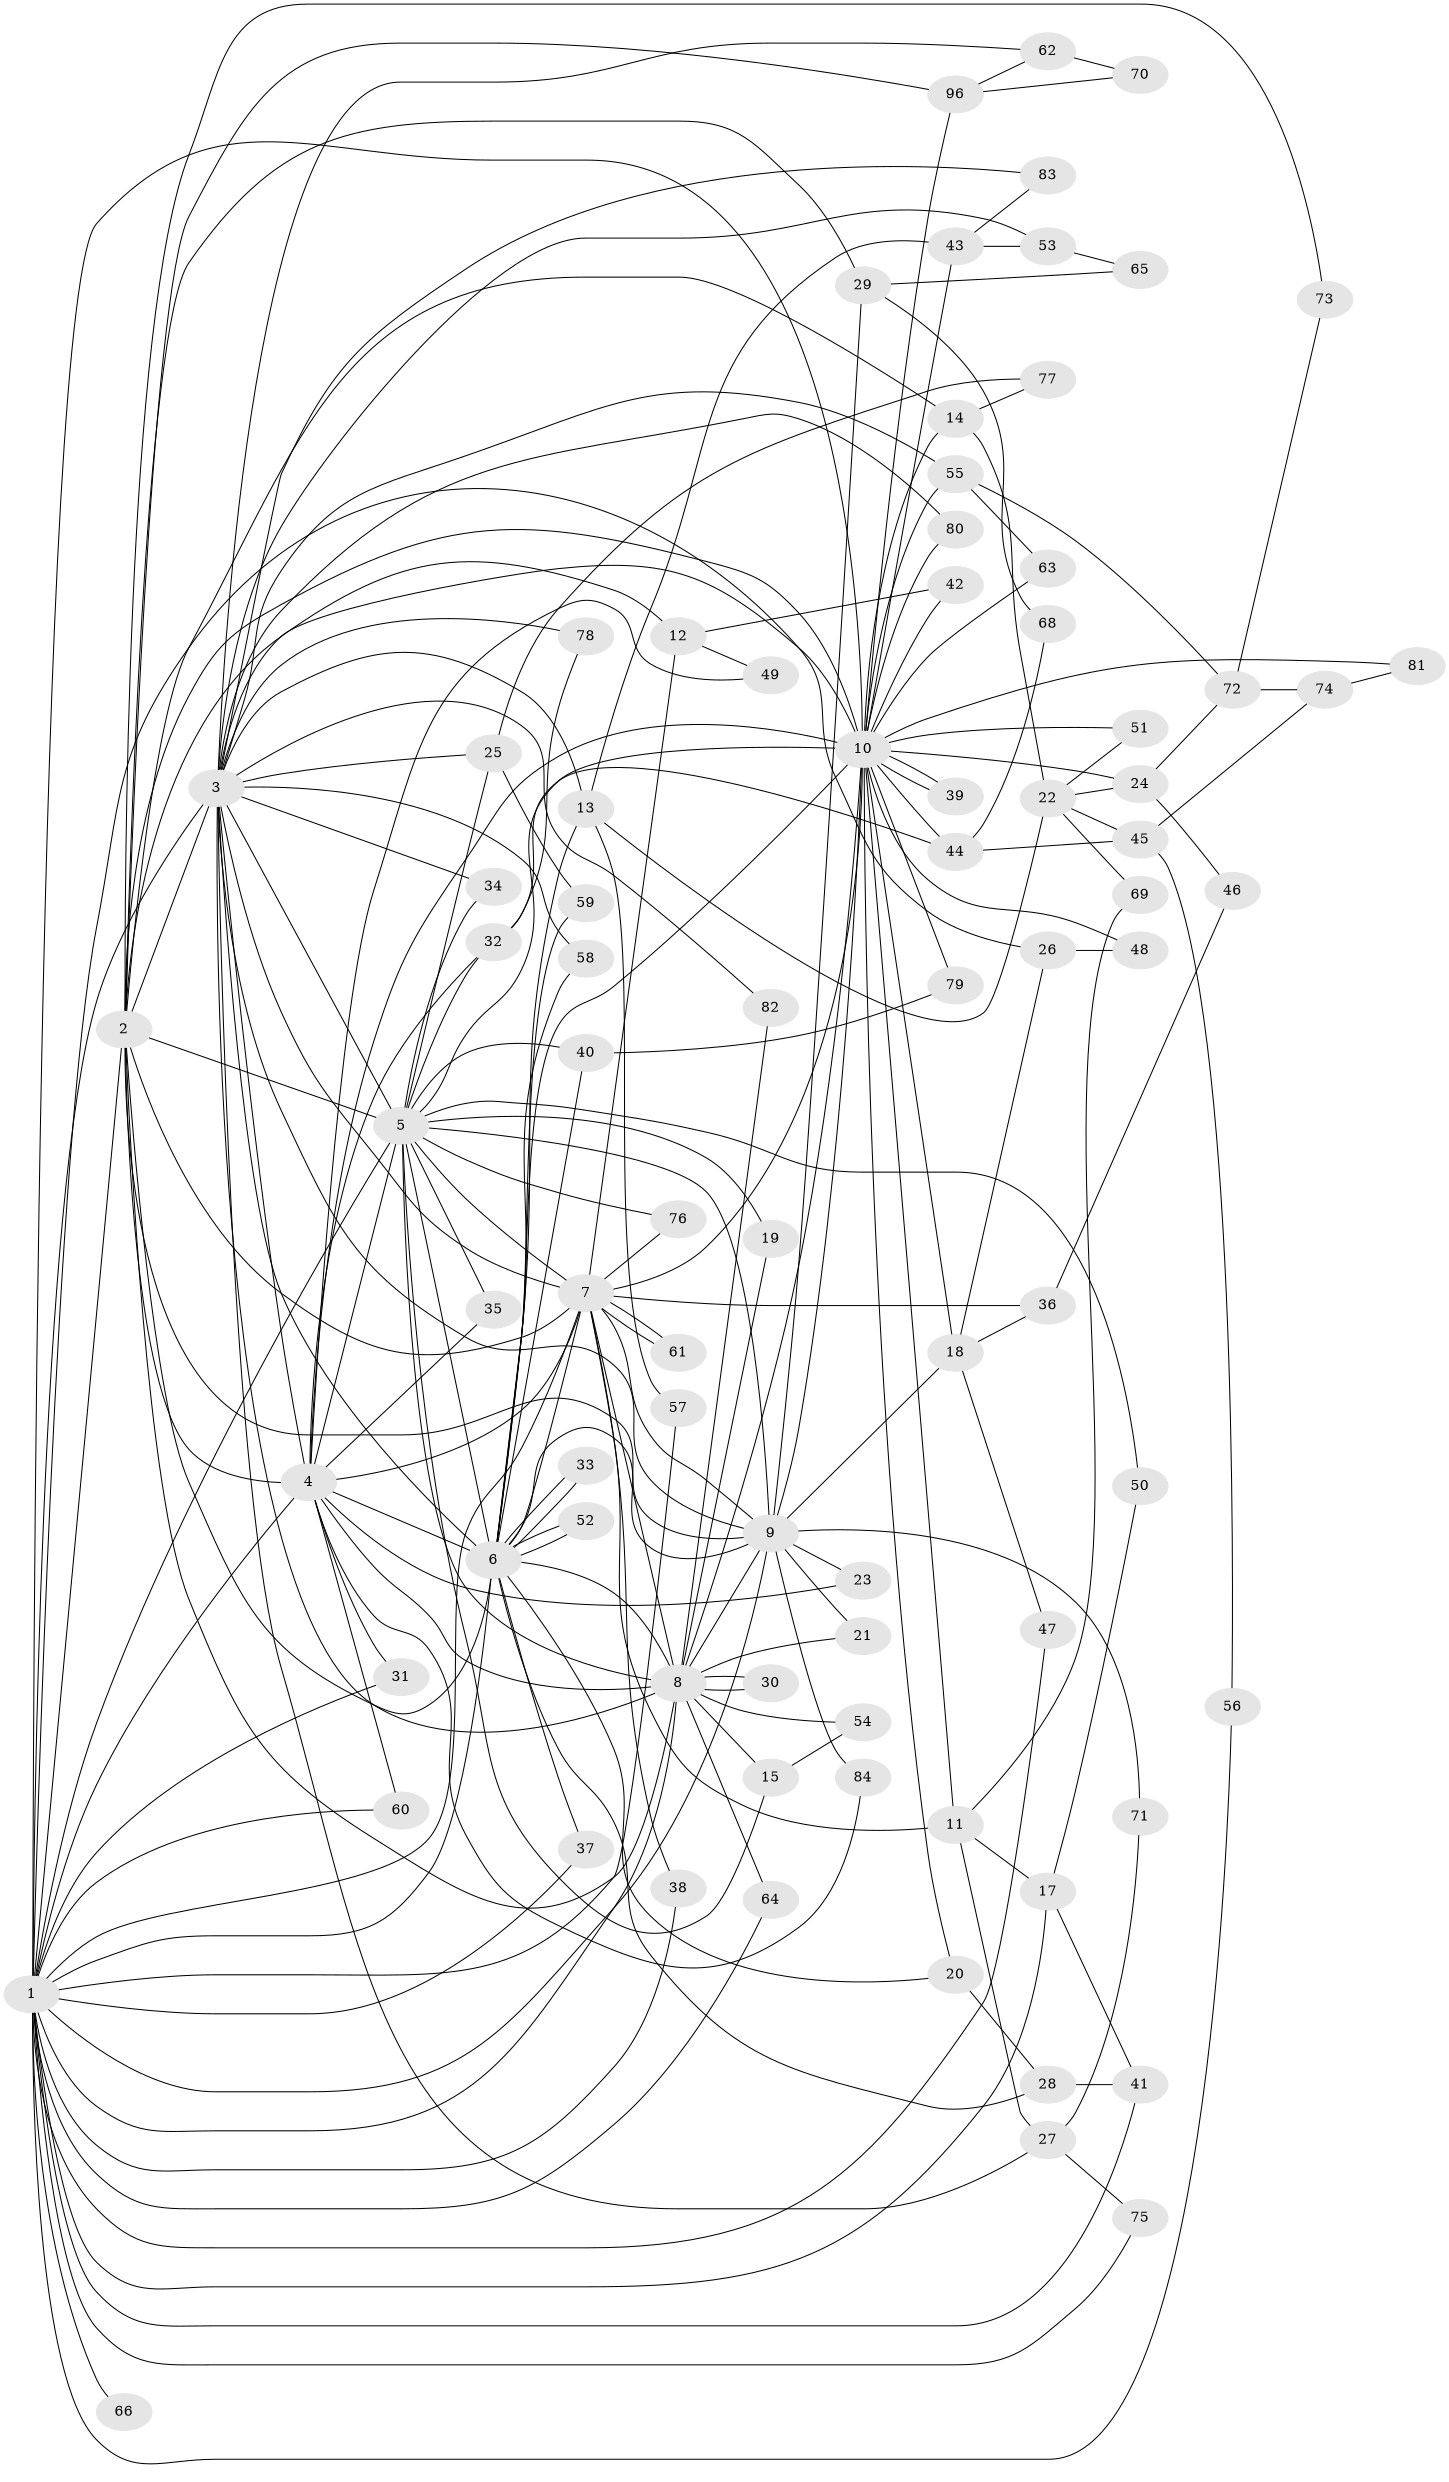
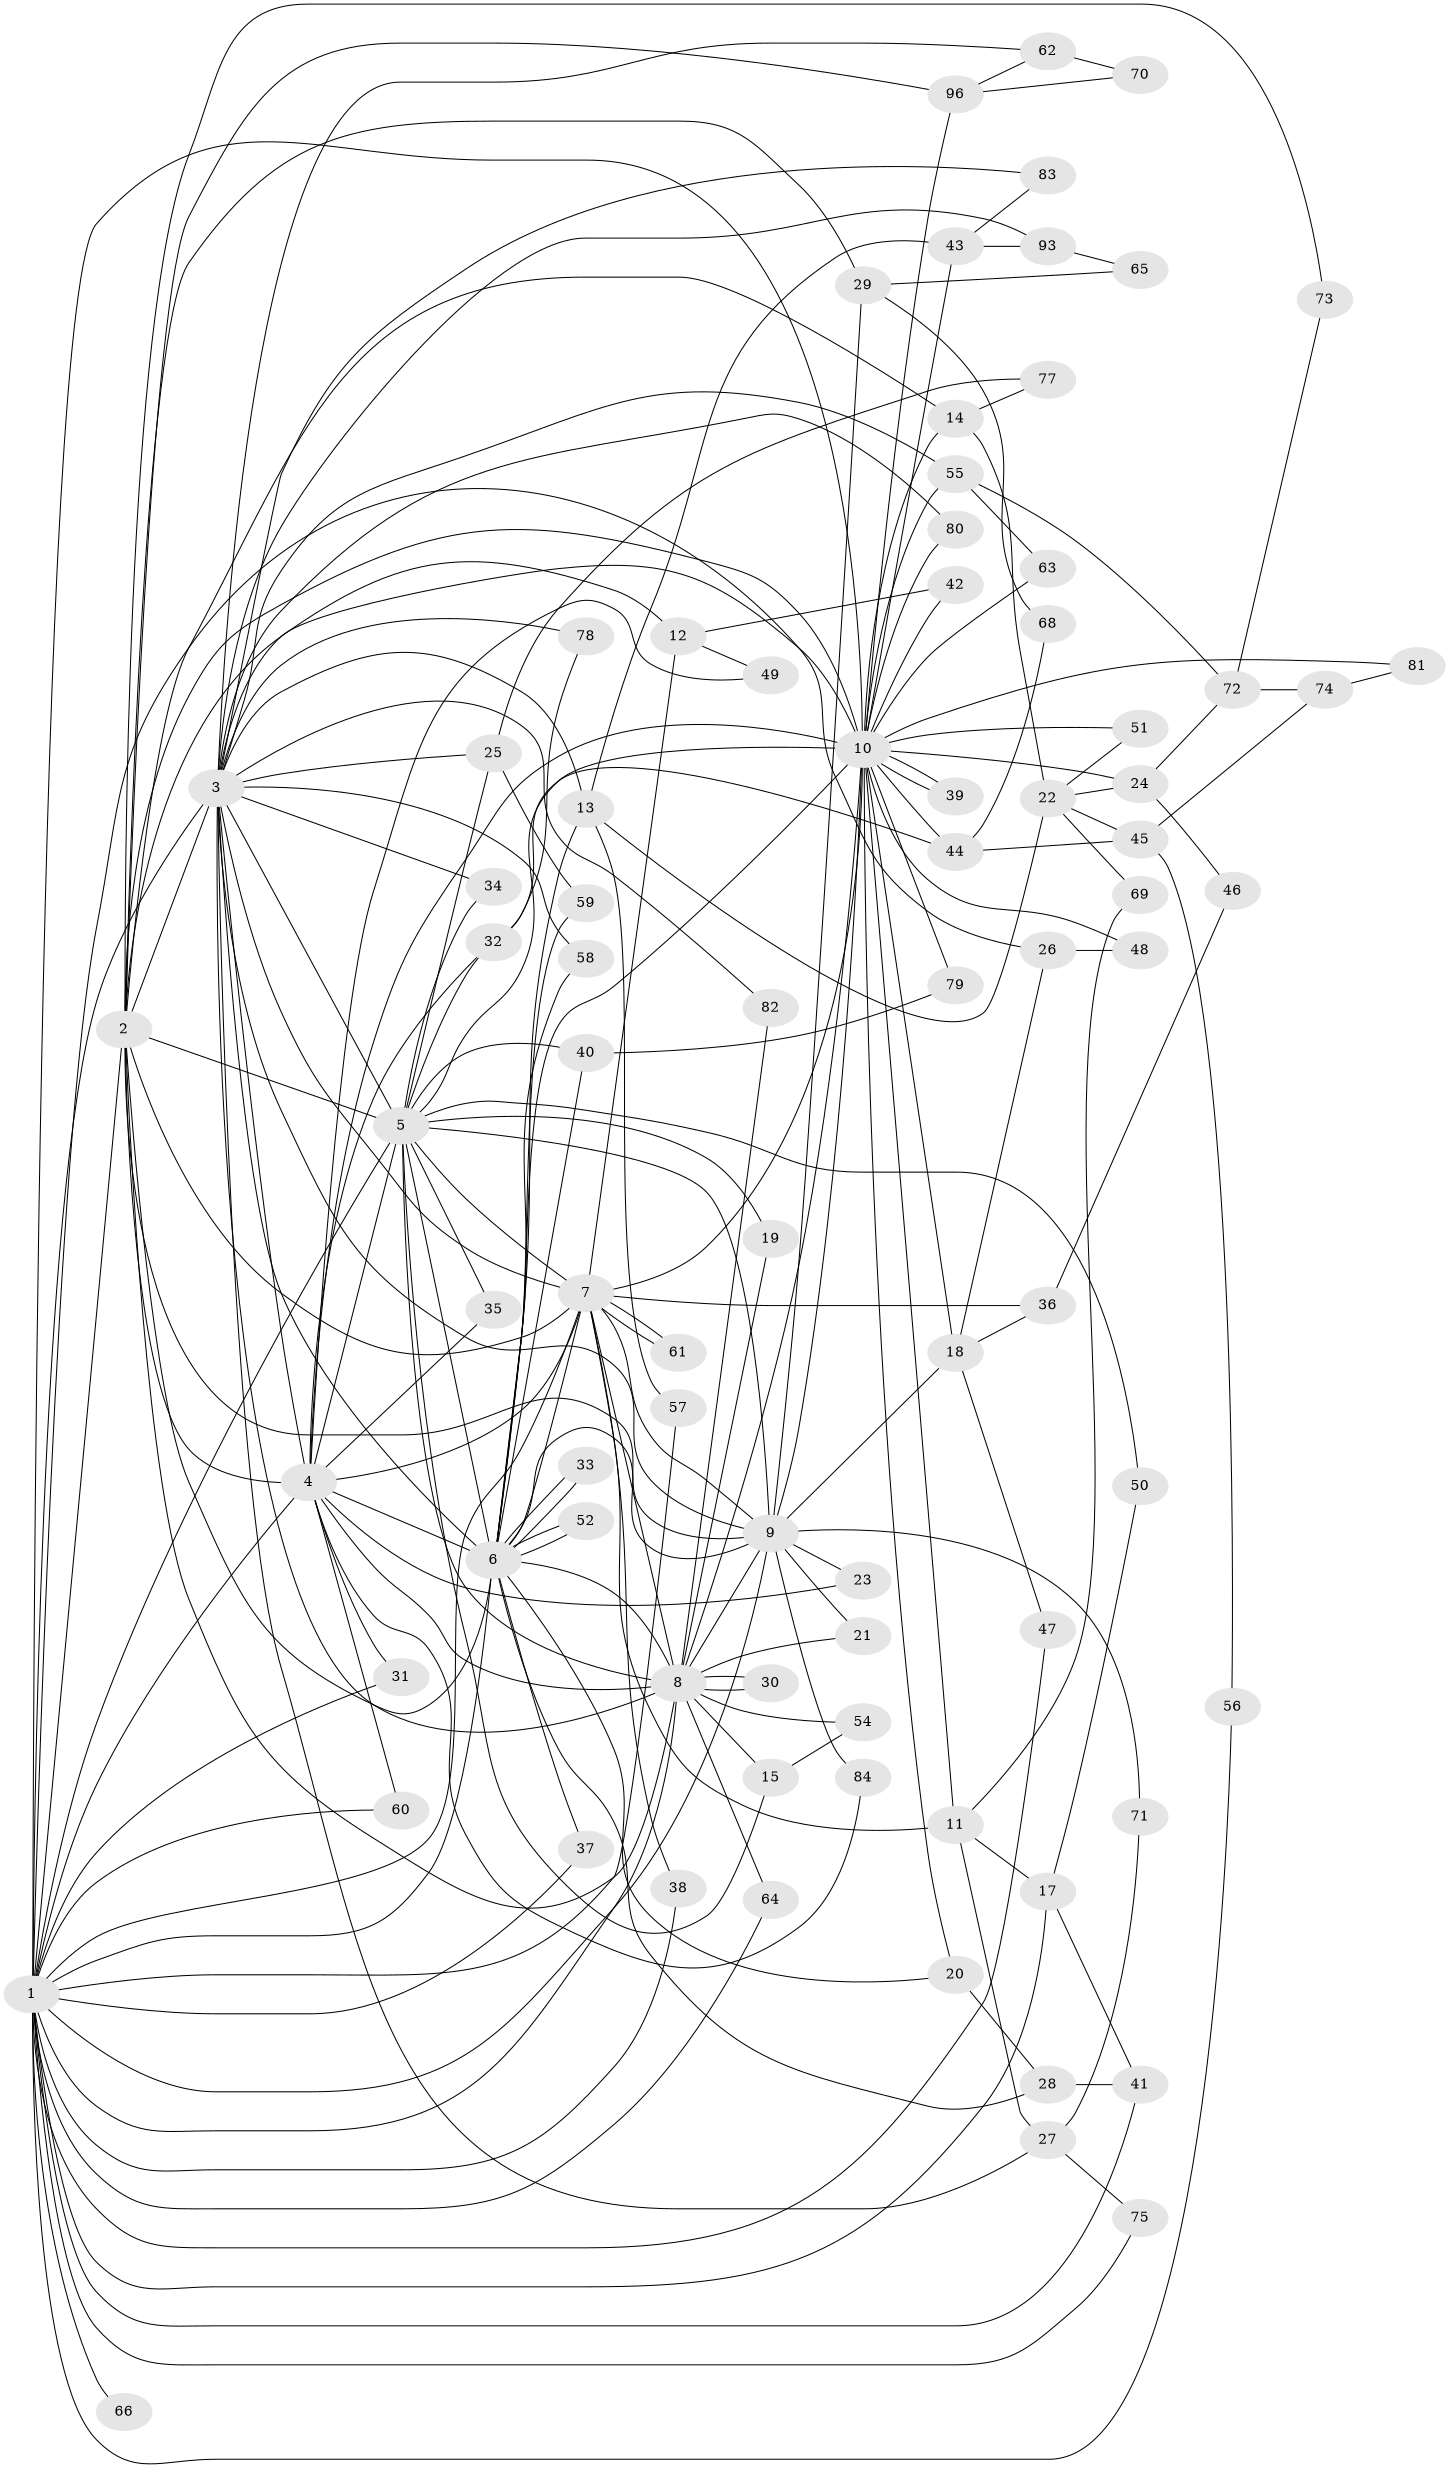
  graph {
    rankdir=LR
    node [color=gray90 style=filled]
    1
    2
    3
    4
    5
    6
    7
    8
    9
    10
    17
    26
    31
    37
    38
    41
    47
    56
    57
    60
    64
    66
    75
    12
    14
    n26 [label=96]
    29
    73
    13
    25
    27
    34
-   53
+   53 [label=93]
    55
    58
    62
    78
    80
    82
    83
    23
    32
    35
    49
    84
    15
    19
    40
    50
-   76
    20
    28
    33
    52
    59
    11
    36
    61
    21
    30
    54
    18
    71
    24
    39
    42
    43
    44
    48
    51
    63
    79
    81
    22
    77
    70
    65
    68
    72
    69
    46
    45
    74
    1 -- 2
    1 -- 3
    1 -- 4
    1 -- 5
    1 -- 6
    1 -- 7
    1 -- 8
    1 -- 9
    1 -- 10
    1 -- 17
    1 -- 26
    1 -- 31
    1 -- 37
    1 -- 38
    1 -- 41
    1 -- 47
    1 -- 56
    1 -- 57
    1 -- 60
    1 -- 64
    1 -- 66
    1 -- 75
    2 -- 3
    2 -- 4
    2 -- 5
    2 -- 6
    2 -- 7
    2 -- 8
    2 -- 9
    2 -- 10
    2 -- 12
    2 -- 14
    2 -- n26
    2 -- 29
    2 -- 73
    3 -- 4
    3 -- 5
    3 -- 6
    3 -- 7
    3 -- 8
    3 -- 9
    3 -- 10
    3 -- 13
    3 -- 25
    3 -- 27
    3 -- 34
    3 -- 53
    3 -- 55
    3 -- 58
    3 -- 62
    3 -- 78
    3 -- 80
    3 -- 82
    3 -- 83
    4 -- 5
    4 -- 6
    4 -- 7
    4 -- 8
    4 -- 10
    4 -- 31
    4 -- 60
    4 -- 23
    4 -- 32
    4 -- 35
    4 -- 49
    4 -- 84
    5 -- 6
    5 -- 7
    5 -- 8
    5 -- 9
    5 -- 10
    5 -- 25
    5 -- 34
    5 -- 32
    5 -- 35
    5 -- 15
    5 -- 19
    5 -- 40
    5 -- 50
-   5 -- 76
    6 -- 7
    6 -- 8
    6 -- 9
    6 -- 10
    6 -- 37
    6 -- 13
    6 -- 58
    6 -- 40
    6 -- 20
    6 -- 28
    6 -- 33
    6 -- 33
    6 -- 52
    6 -- 52
    6 -- 59
    7 -- 8
    7 -- 9
    7 -- 10
    7 -- 38
    7 -- 12
-   7 -- 76
    7 -- 11
    7 -- 36
    7 -- 61
    7 -- 61
    8 -- 9
    8 -- 10
    8 -- 64
    8 -- 82
    8 -- 15
    8 -- 19
    8 -- 21
    8 -- 30
    8 -- 30
    8 -- 54
    9 -- 10
    9 -- 29
    9 -- 23
    9 -- 84
    9 -- 21
    9 -- 18
    9 -- 71
    10 -- 14
    10 -- n26
    10 -- 55
    10 -- 80
    10 -- 20
    10 -- 11
    10 -- 18
    10 -- 24
    10 -- 39
    10 -- 39
    10 -- 42
    10 -- 43
    10 -- 44
    10 -- 48
    10 -- 51
    10 -- 63
    10 -- 79
    10 -- 81
    17 -- 41
    17 -- 50
    26 -- 48
    12 -- 49
    12 -- 42
    14 -- 22
    14 -- 77
    n26 -- 62
    n26 -- 70
    29 -- 65
    29 -- 68
    13 -- 57
    13 -- 43
    13 -- 22
    25 -- 59
    25 -- 77
    27 -- 75
    27 -- 71
    53 -- 65
    55 -- 63
    55 -- 72
    62 -- 70
    32 -- 78
    32 -- 44
    15 -- 54
    40 -- 79
    20 -- 28
    28 -- 41
    11 -- 17
    11 -- 27
    11 -- 69
    36 -- 46
    18 -- 26
    18 -- 47
    18 -- 36
    24 -- 72
    24 -- 46
    43 -- 53
    43 -- 83
    44 -- 68
    44 -- 45
    22 -- 24
    22 -- 51
    22 -- 69
    22 -- 45
    72 -- 73
    72 -- 74
    45 -- 56
    45 -- 74
    74 -- 81
  }
